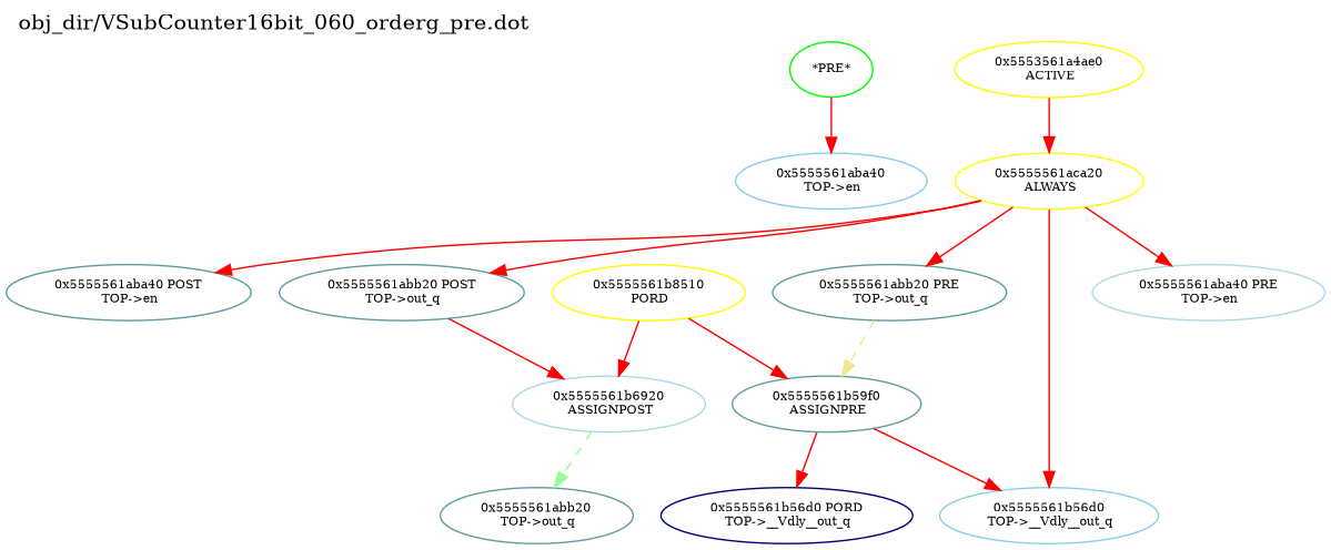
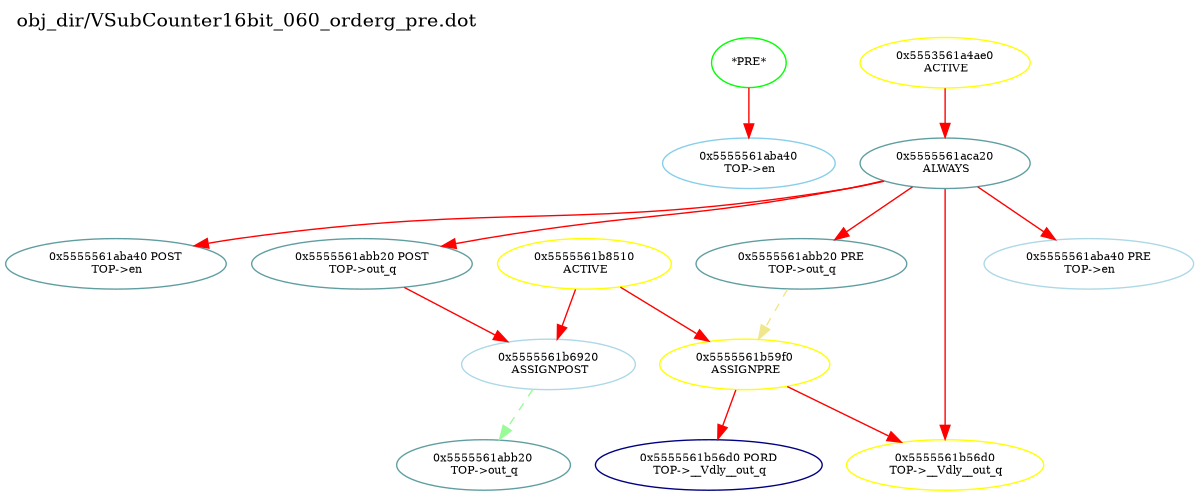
  digraph {
    label="obj_dir/VSubCounter16bit_060_orderg_pre.dot"
    labeljust=l
    labelloc=t
    rankdir=TB
    node [color=yellow fontsize=8]
    edge [color=red fontsize=8 weight=32]
    n1 [color=green label="*PRE*"]
    n2 [color=skyblue label="0x5555561aba40\n TOP->en"]
    n3 [label="0x5553561a4ae0\n ACTIVE"]
-   n4 [label="0x5555561aca20\n ALWAYS"]
-   n5 [label="0x5555561b8510\n PORD"]
-   n6 [color=CadetBlue label="0x5555561b59f0\n ASSIGNPRE"]
+   n4 [color=CadetBlue label="0x5555561aca20\n ALWAYS"]
+   n5 [label="0x5555561b8510\n ACTIVE"]
+   n6 [label="0x5555561b59f0\n ASSIGNPRE"]
    n7 [color=lightblue label="0x5555561b6920\n ASSIGNPOST"]
    n8 [color=lightblue label="0x5555561aba40 PRE\n TOP->en"]
    n9 [color=CadetBlue label="0x5555561aba40 POST\n TOP->en"]
    n10 [color=CadetBlue label="0x5555561abb20 PRE\n TOP->out_q"]
    n11 [color=CadetBlue label="0x5555561abb20 POST\n TOP->out_q"]
-   n12 [color=skyblue label="0x5555561b56d0\n TOP->__Vdly__out_q"]
+   n12 [label="0x5555561b56d0\n TOP->__Vdly__out_q"]
    n13 [color=NavyBlue label="0x5555561b56d0 PORD\n TOP->__Vdly__out_q"]
    n14 [color=CadetBlue label="0x5555561abb20\n TOP->out_q"]
    n1 -> n2 [weight=1]
    n3 -> n4
    n4 -> n8
    n4 -> n9 [weight=2]
    n4 -> n10
    n4 -> n11 [weight=2]
    n4 -> n12
    n5 -> n6
    n5 -> n7
    n6 -> n12
    n6 -> n13
    n7 -> n14 [color=PaleGreen style=dashed weight=1]
    n10 -> n6 [color=khaki style=dashed weight=3]
    n11 -> n7 [weight=2]
  }
